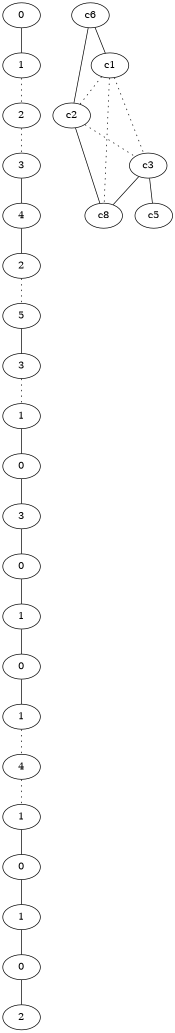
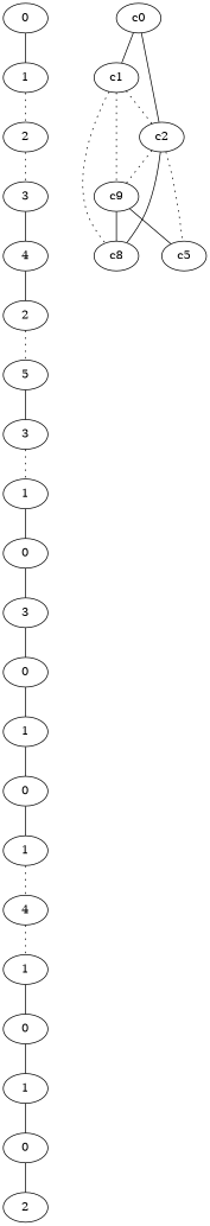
  graph {
    n1 [label=0]
    n2 [label=1]
    n3 [label=2]
    n4 [label=3]
    n5 [label=4]
    n6 [label=2]
    n7 [label=5]
    n8 [label=3]
    n9 [label=1]
    n10 [label=0]
    n11 [label=3]
    n12 [label=0]
    n13 [label=1]
    n14 [label=0]
    n15 [label=1]
    n16 [label=4]
    n17 [label=1]
    n18 [label=0]
    n19 [label=1]
    n20 [label=0]
    n21 [label=2]
-   c0 [label=c6]
+   c0
    c1
    c2
-   c3
+   c3 [label=c9]
    n26 [label=c8]
    c5
    n1 -- n2
    n2 -- n3 [style=dotted]
    n3 -- n4 [style=dotted]
    n4 -- n5
    n5 -- n6
    n6 -- n7 [style=dotted]
    n7 -- n8
    n8 -- n9 [style=dotted]
    n9 -- n10
    n10 -- n11
    n11 -- n12
    n12 -- n13
    n13 -- n14
    n14 -- n15
    n15 -- n16 [style=dotted]
    n16 -- n17 [style=dotted]
    n17 -- n18
    n18 -- n19
    n19 -- n20
    n20 -- n21
    c0 -- c1
    c0 -- c2
    c1 -- c2 [style=dotted]
    c1 -- c3 [style=dotted]
    c1 -- n26 [style=dotted]
    c2 -- c3 [style=dotted]
    c2 -- n26
+   c2 -- c5 [style=dotted]
    c3 -- n26
    c3 -- c5
  }
